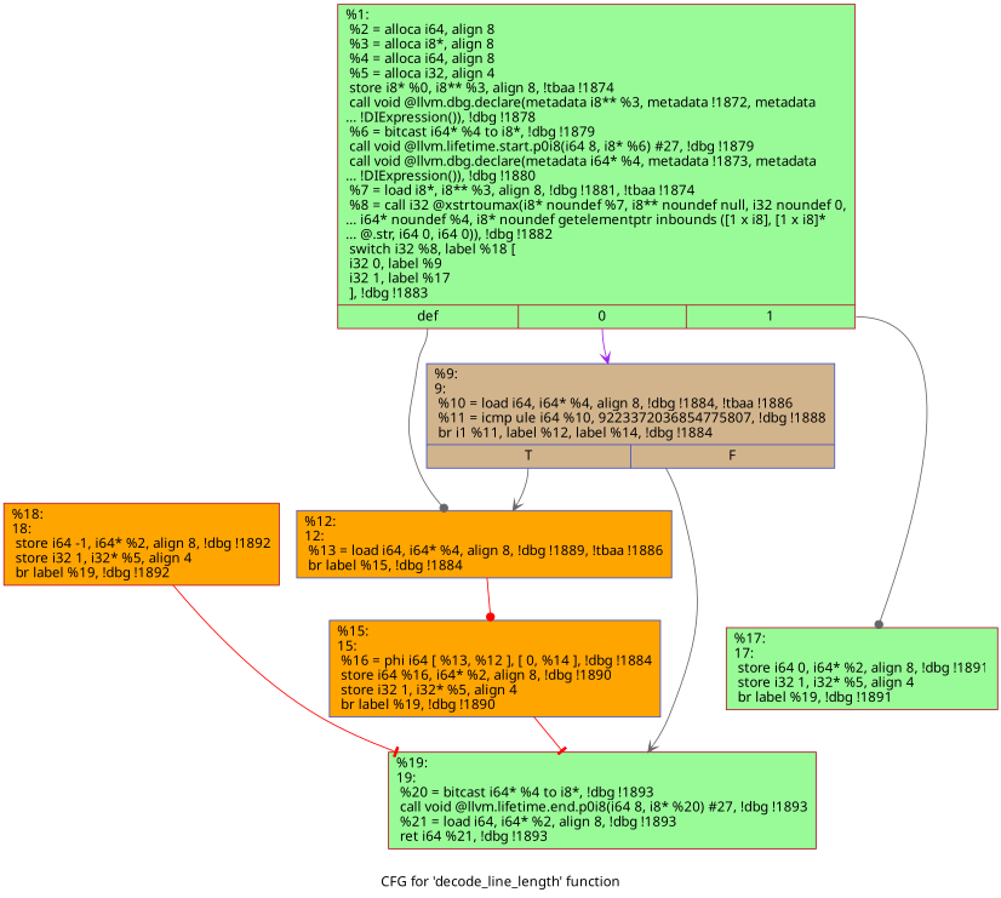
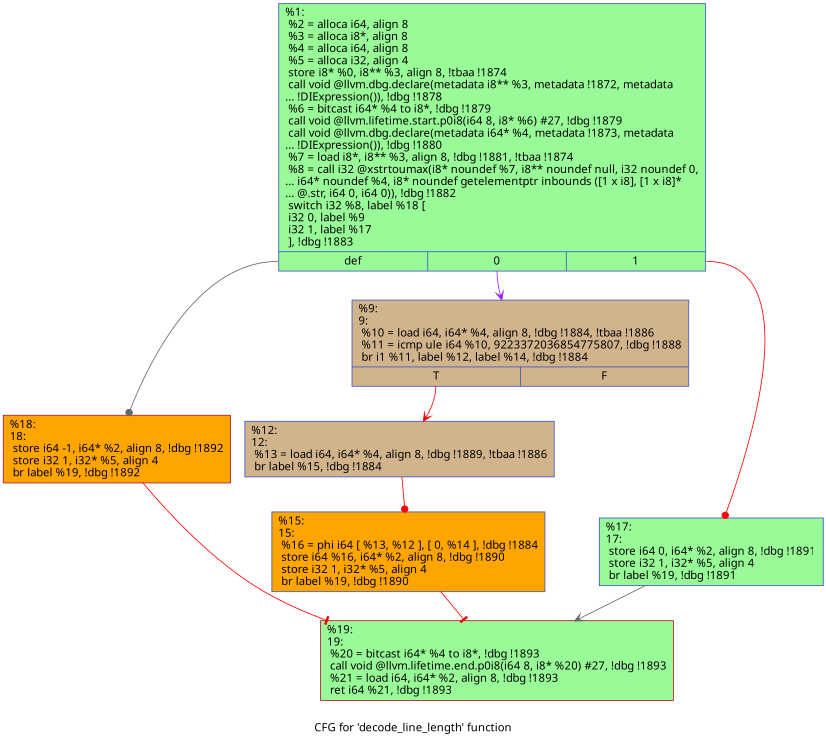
  digraph {
    fontname="Noto Sans"
    label="CFG for 'decode_line_length' function"
    node [color="#3d50c3ff" fillcolor=palegreen fontname="Noto Sans" shape=record style=filled]
    edge [arrowhead=dot color=gray40 fontname="Noto Sans"]
-   n1 [color="#b70d28ff" label="{%1:\l  %2 = alloca i64, align 8\l  %3 = alloca i8*, align 8\l  %4 = alloca i64, align 8\l  %5 = alloca i32, align 4\l  store i8* %0, i8** %3, align 8, !tbaa !1874\l  call void @llvm.dbg.declare(metadata i8** %3, metadata !1872, metadata\l... !DIExpression()), !dbg !1878\l  %6 = bitcast i64* %4 to i8*, !dbg !1879\l  call void @llvm.lifetime.start.p0i8(i64 8, i8* %6) #27, !dbg !1879\l  call void @llvm.dbg.declare(metadata i64* %4, metadata !1873, metadata\l... !DIExpression()), !dbg !1880\l  %7 = load i8*, i8** %3, align 8, !dbg !1881, !tbaa !1874\l  %8 = call i32 @xstrtoumax(i8* noundef %7, i8** noundef null, i32 noundef 0,\l... i64* noundef %4, i8* noundef getelementptr inbounds ([1 x i8], [1 x i8]*\l... @.str, i64 0, i64 0)), !dbg !1882\l  switch i32 %8, label %18 [\l    i32 0, label %9\l    i32 1, label %17\l  ], !dbg !1883\l|{<s0>def|<s1>0|<s2>1}}"]
+   n1 [label="{%1:\l  %2 = alloca i64, align 8\l  %3 = alloca i8*, align 8\l  %4 = alloca i64, align 8\l  %5 = alloca i32, align 4\l  store i8* %0, i8** %3, align 8, !tbaa !1874\l  call void @llvm.dbg.declare(metadata i8** %3, metadata !1872, metadata\l... !DIExpression()), !dbg !1878\l  %6 = bitcast i64* %4 to i8*, !dbg !1879\l  call void @llvm.lifetime.start.p0i8(i64 8, i8* %6) #27, !dbg !1879\l  call void @llvm.dbg.declare(metadata i64* %4, metadata !1873, metadata\l... !DIExpression()), !dbg !1880\l  %7 = load i8*, i8** %3, align 8, !dbg !1881, !tbaa !1874\l  %8 = call i32 @xstrtoumax(i8* noundef %7, i8** noundef null, i32 noundef 0,\l... i64* noundef %4, i8* noundef getelementptr inbounds ([1 x i8], [1 x i8]*\l... @.str, i64 0, i64 0)), !dbg !1882\l  switch i32 %8, label %18 [\l    i32 0, label %9\l    i32 1, label %17\l  ], !dbg !1883\l|{<s0>def|<s1>0|<s2>1}}"]
    n2 [color="#b70d28ff" fillcolor=orange label="{%18:\l18:                                               \l  store i64 -1, i64* %2, align 8, !dbg !1892\l  store i32 1, i32* %5, align 4\l  br label %19, !dbg !1892\l}"]
    n3 [fillcolor=tan label="{%9:\l9:                                                \l  %10 = load i64, i64* %4, align 8, !dbg !1884, !tbaa !1886\l  %11 = icmp ule i64 %10, 9223372036854775807, !dbg !1888\l  br i1 %11, label %12, label %14, !dbg !1884\l|{<s0>T|<s1>F}}"]
-   n4 [color="#b70d28ff" label="{%17:\l17:                                               \l  store i64 0, i64* %2, align 8, !dbg !1891\l  store i32 1, i32* %5, align 4\l  br label %19, !dbg !1891\l}"]
+   n4 [label="{%17:\l17:                                               \l  store i64 0, i64* %2, align 8, !dbg !1891\l  store i32 1, i32* %5, align 4\l  br label %19, !dbg !1891\l}"]
    n5 [color="#b70d28ff" label="{%19:\l19:                                               \l  %20 = bitcast i64* %4 to i8*, !dbg !1893\l  call void @llvm.lifetime.end.p0i8(i64 8, i8* %20) #27, !dbg !1893\l  %21 = load i64, i64* %2, align 8, !dbg !1893\l  ret i64 %21, !dbg !1893\l}"]
-   n6 [fillcolor=orange label="{%12:\l12:                                               \l  %13 = load i64, i64* %4, align 8, !dbg !1889, !tbaa !1886\l  br label %15, !dbg !1884\l}"]
+   n6 [fillcolor=tan label="{%12:\l12:                                               \l  %13 = load i64, i64* %4, align 8, !dbg !1889, !tbaa !1886\l  br label %15, !dbg !1884\l}"]
    n7 [fillcolor=orange label="{%15:\l15:                                               \l  %16 = phi i64 [ %13, %12 ], [ 0, %14 ], !dbg !1884\l  store i64 %16, i64* %2, align 8, !dbg !1890\l  store i32 1, i32* %5, align 4\l  br label %19, !dbg !1890\l}"]
-   n1 -> n6 [tailport=s0]
+   n1 -> n2 [tailport=s0]
    n1 -> n3 [arrowhead=vee color=purple tailport=s1]
-   n1 -> n4 [tailport=s2]
+   n1 -> n4 [color=red tailport=s2]
    n2 -> n5 [arrowhead=tee color=red]
-   n3 -> n6 [arrowhead=vee tailport=s0]
-   n3 -> n5 [arrowhead=vee]
+   n3 -> n6 [arrowhead=vee color=red tailport=s0]
+   n4 -> n5 [arrowhead=vee]
    n6 -> n7 [color=red]
    n7 -> n5 [arrowhead=tee color=red]
  }
